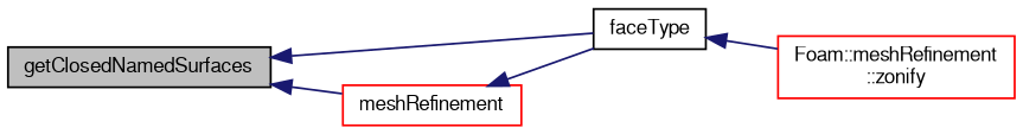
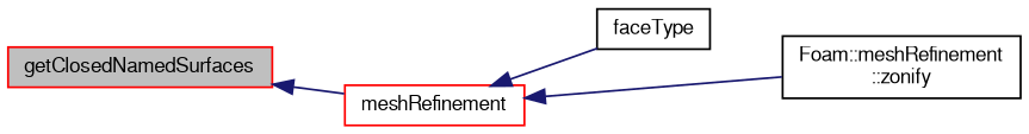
  digraph {
    rankdir=LR
    node [color=black fontname=FreeSans fontsize=10 shape=record]
    edge [color=midnightblue dir=back fontname=FreeSans fontsize=10 labelfontname=FreeSans labelfontsize=10 style=solid]
-   n1 [fillcolor=grey75 fontcolor=black height=0.2 label=getClosedNamedSurfaces style=filled width=0.4]
+   n1 [color=red fillcolor=grey75 fontcolor=black height=0.2 label=getClosedNamedSurfaces style=filled width=0.4]
    n2 [height=0.2 label=faceType width=0.4]
    n3 [color=red height=0.2 label=meshRefinement width=0.4]
-   n4 [color=red height=0.2 label="Foam::meshRefinement\l::zonify" width=0.4]
-   n1 -> n2
+   n4 [height=0.2 label="Foam::meshRefinement\l::zonify" width=0.4]
    n1 -> n3
    n3 -> n2
-   n2 -> n4
+   n3 -> n4
  }
